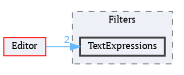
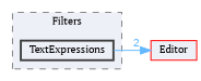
  digraph {
    compound=true
    rankdir=LR
    fontname="PT Serif"
    node [fillcolor="#edf0f7" fontname="PT Serif" fontsize=10 shape=box]
    n1 [color=grey25 height=0.2 label=TextExpressions style="filled,bold" width=0.4]
    n2 [color=red height=0.2 label=Editor style=filled width=0.4]
    subgraph cluster_1 {
      bgcolor="#edf0f7"
      fontsize=10
      label=Filters
      pencolor=grey50
      style="filled,dashed"
      n1
    }
-   n2 -> n1 [color=steelblue1 fontcolor=steelblue1 fontname="PT Serif" fontsize=10 headlabel=2 labeldistance=1.5 labelfontname=Helvetica labelfontsize=10]
+   n1 -> n2 [color=steelblue1 fontcolor=steelblue1 fontname="PT Serif" fontsize=10 headlabel=2 labeldistance=1.5 labelfontname=Helvetica labelfontsize=10]
  }
